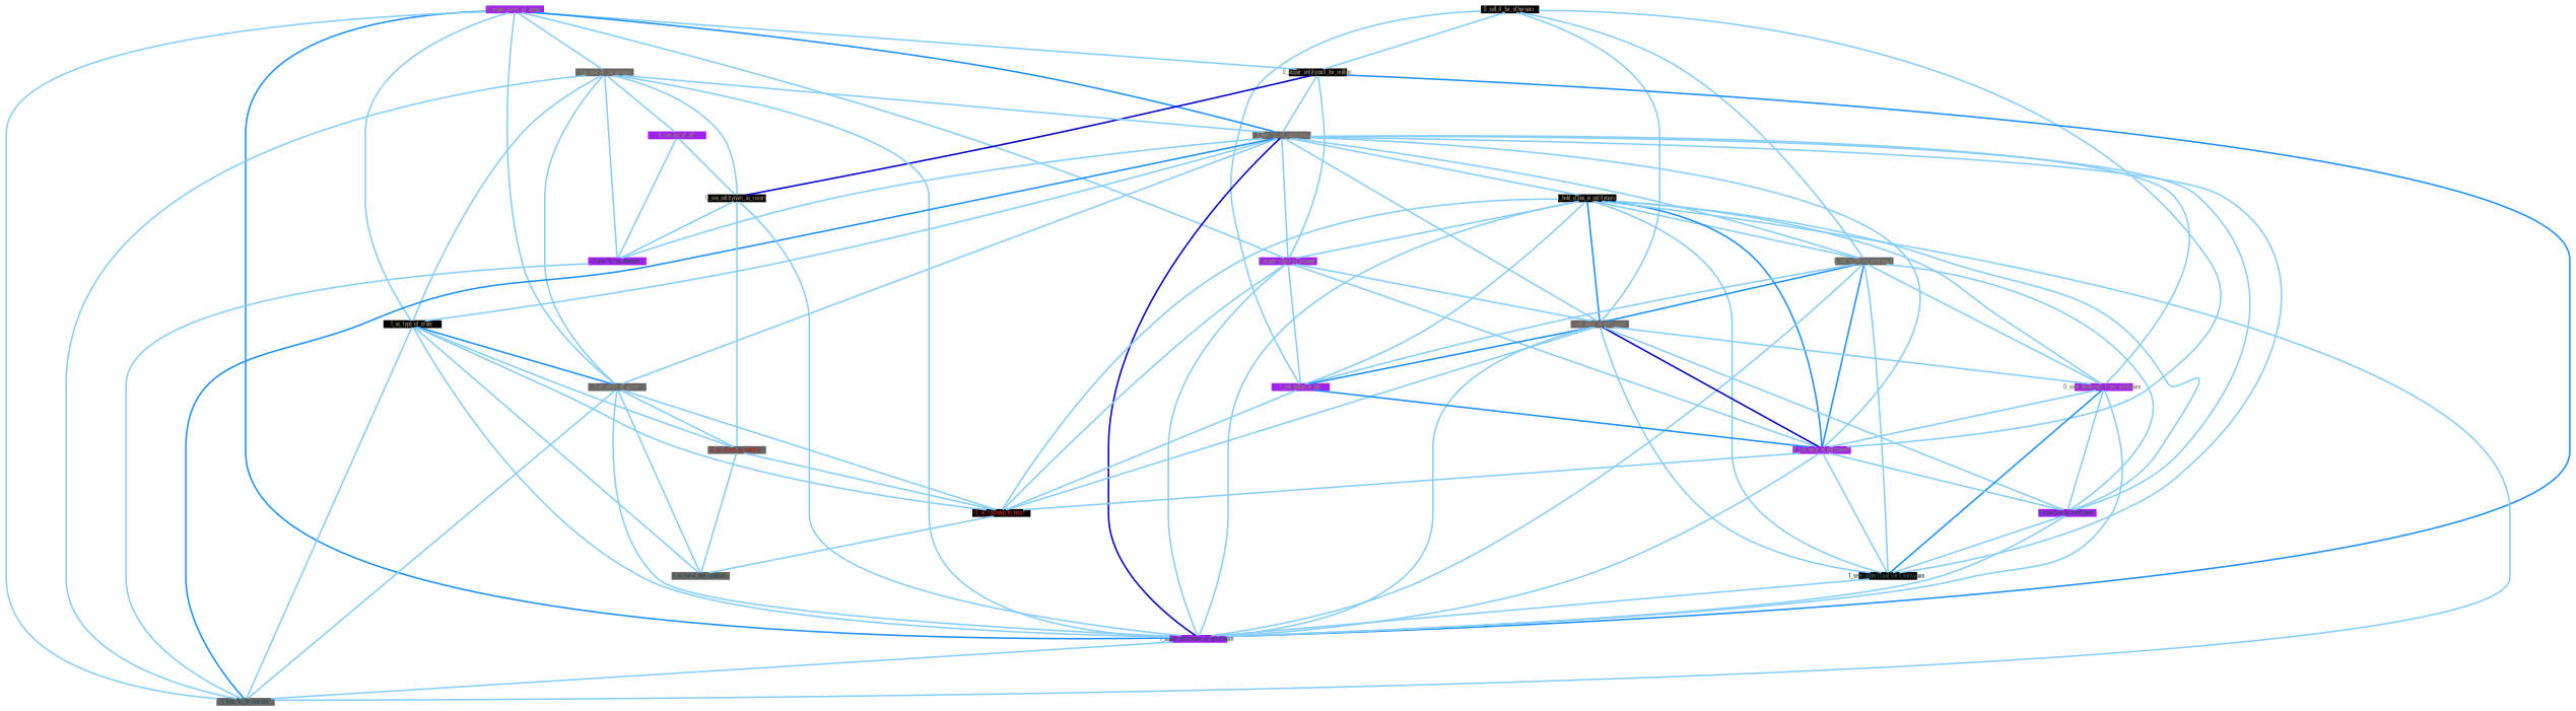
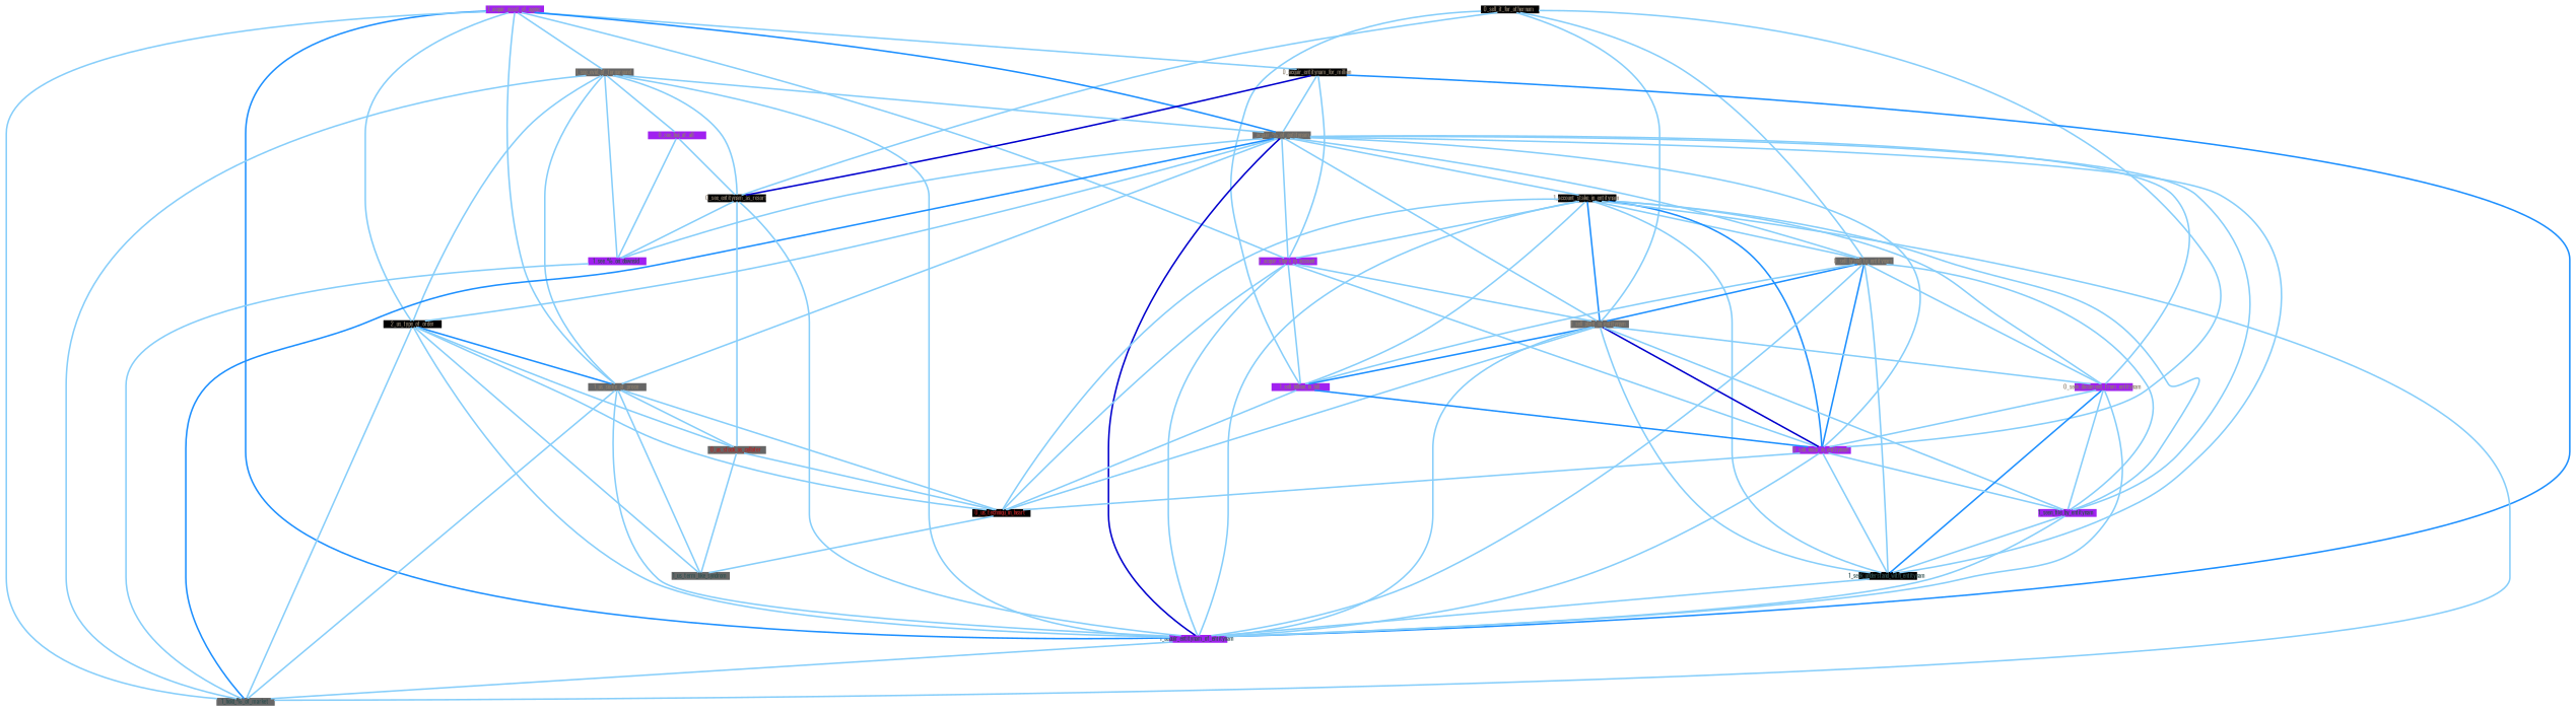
  graph {
    fontname=Oswald
    node [color=purple fixedsize=true fontcolor="#8b7d6b" fontname=Oswald fontsize=4 shape=polygon style=filled]
    edge [color="#87cefa" fontname=Oswald w=1]
    "0_sell_it_for_othernum " [color=black height=.06 width=.5]
    "1_acquir_asset_of_agenc " [height=.06 width=.5]
    "0_acquir_entitynam_for_million " [color=black height=.06 width=.5]
    "1_see_evid_of_turnaround " [color=gray40 height=.06 width=.5]
    "1_acquir_%_of_entitynam " [color=gray40 height=.06 width=.5]
-   "1_us_type_of_order " [color=black height=.06 width=.5]
-   "1_hold_stake_in_entitynam " [color=black height=.06 width=.5]
+   "1_us_type_of_order " [color=black height=.06 width=.5 label="2_us_type_of_order"]
+   "1_hold_stake_in_entitynam " [color=black height=.06 width=.5 label="1_account_stake_in_entitynam"]
    "0_sell_brand_to_entitynam " [color=gray40 height=.06 width=.5]
    "1_acquir_share_in_account " [height=.06 width=.5]
    "1_sell_plant_in_entitynam " [color=gray40 height=.06 width=.5]
    "1_us_some_of_proce " [color=gray40 height=.06 width=.5]
    "0_see_bui_at_all " [height=.06 width=.5]
    "1_sell_billion_in_bill " [height=.06 width=.5]
    "0_seek_document_from_entitynam " [height=.06 width=.5]
    "0_sell_insur_in_entitynam " [height=.06 width=.5]
    "0_see_entitynam_as_resort " [color=black height=.06 width=.5]
    "0_us_stock_as_collater " [color=gray40 fontcolor="#b22222" height=.06 width=.5]
    "0_us_techniqu_in_heart " [color=black fontcolor="#b22222" height=.06 width=.5]
    "1_acquir_entitynam_of_entitynam " [fontcolor="#2f4f4f" height=.06 width=.5]
    "1_hold_%_of_market " [color=gray40 fontcolor="#2f4f4f" height=.06 width=.5]
    "1_see_%_on_downsid " [fontcolor="#2f4f4f" height=.06 width=.5]
    "1_seen_file_by_entitynam " [fontcolor="#2f4f4f" height=.06 width=.5]
    "1_seek_understand_with_entitynam " [color=black fontcolor="#2f4f4f" height=.06 width=.5]
    "1_us_term_like_syndrom " [color=gray40 fontcolor="#2f4f4f" height=.06 width=.5]
    subgraph sub_1 {
      "0_sell_it_for_othernum "
      "1_acquir_asset_of_agenc "
      "0_acquir_entitynam_for_million "
      "1_see_evid_of_turnaround "
      "1_acquir_%_of_entitynam "
      "1_us_type_of_order "
      "1_hold_stake_in_entitynam "
      "0_sell_brand_to_entitynam "
      "1_acquir_share_in_account "
      "1_sell_plant_in_entitynam "
      "1_us_some_of_proce "
      "0_see_bui_at_all "
      "1_sell_billion_in_bill "
      "0_seek_document_from_entitynam "
      "0_sell_insur_in_entitynam "
      "0_see_entitynam_as_resort "
    }
    subgraph sub_2 {
      "0_us_stock_as_collater "
      "0_us_techniqu_in_heart "
    }
-   "0_sell_it_for_othernum " -- "0_acquir_entitynam_for_million "
+   "0_sell_it_for_othernum " -- "0_see_entitynam_as_resort "
    "0_sell_it_for_othernum " -- "0_sell_brand_to_entitynam "
    "0_sell_it_for_othernum " -- "1_sell_plant_in_entitynam "
    "0_sell_it_for_othernum " -- "1_sell_billion_in_bill "
    "0_sell_it_for_othernum " -- "0_sell_insur_in_entitynam "
    "1_acquir_asset_of_agenc " -- "0_acquir_entitynam_for_million "
    "1_acquir_asset_of_agenc " -- "1_see_evid_of_turnaround "
    "1_acquir_asset_of_agenc " -- "1_acquir_%_of_entitynam " [color="#1e90ff" w=2]
    "1_acquir_asset_of_agenc " -- "1_us_type_of_order "
    "1_acquir_asset_of_agenc " -- "1_acquir_share_in_account "
    "1_acquir_asset_of_agenc " -- "1_us_some_of_proce "
    "1_acquir_asset_of_agenc " -- "1_acquir_entitynam_of_entitynam " [color="#1e90ff" w=2]
    "1_acquir_asset_of_agenc " -- "1_hold_%_of_market "
    "0_acquir_entitynam_for_million " -- "1_acquir_%_of_entitynam "
    "0_acquir_entitynam_for_million " -- "1_acquir_share_in_account "
    "0_acquir_entitynam_for_million " -- "0_see_entitynam_as_resort " [color="#0000cd"]
    "0_acquir_entitynam_for_million " -- "1_acquir_entitynam_of_entitynam " [color="#1e90ff" w=2]
    "1_see_evid_of_turnaround " -- "1_acquir_%_of_entitynam "
    "1_see_evid_of_turnaround " -- "1_us_type_of_order "
    "1_see_evid_of_turnaround " -- "1_us_some_of_proce "
    "1_see_evid_of_turnaround " -- "0_see_bui_at_all "
    "1_see_evid_of_turnaround " -- "0_see_entitynam_as_resort "
    "1_see_evid_of_turnaround " -- "1_acquir_entitynam_of_entitynam "
    "1_see_evid_of_turnaround " -- "1_hold_%_of_market "
    "1_see_evid_of_turnaround " -- "1_see_%_on_downsid "
    "1_acquir_%_of_entitynam " -- "1_us_type_of_order "
    "1_acquir_%_of_entitynam " -- "1_hold_stake_in_entitynam "
    "1_acquir_%_of_entitynam " -- "0_sell_brand_to_entitynam "
    "1_acquir_%_of_entitynam " -- "1_acquir_share_in_account "
    "1_acquir_%_of_entitynam " -- "1_sell_plant_in_entitynam "
    "1_acquir_%_of_entitynam " -- "1_us_some_of_proce "
    "1_acquir_%_of_entitynam " -- "0_seek_document_from_entitynam "
    "1_acquir_%_of_entitynam " -- "0_sell_insur_in_entitynam "
    "1_acquir_%_of_entitynam " -- "1_acquir_entitynam_of_entitynam " [color="#0000cd" w=3]
    "1_acquir_%_of_entitynam " -- "1_hold_%_of_market " [color="#1e90ff" w=2]
    "1_acquir_%_of_entitynam " -- "1_see_%_on_downsid "
    "1_acquir_%_of_entitynam " -- "1_seen_file_by_entitynam "
    "1_acquir_%_of_entitynam " -- "1_seek_understand_with_entitynam "
    "1_us_type_of_order " -- "1_us_some_of_proce " [color="#1e90ff" w=2]
    "1_us_type_of_order " -- "0_us_stock_as_collater "
    "1_us_type_of_order " -- "0_us_techniqu_in_heart "
    "1_us_type_of_order " -- "1_acquir_entitynam_of_entitynam "
    "1_us_type_of_order " -- "1_hold_%_of_market "
    "1_us_type_of_order " -- "1_us_term_like_syndrom "
    "1_hold_stake_in_entitynam " -- "0_sell_brand_to_entitynam "
    "1_hold_stake_in_entitynam " -- "1_acquir_share_in_account "
    "1_hold_stake_in_entitynam " -- "1_sell_plant_in_entitynam " [color="#1e90ff" w=2]
    "1_hold_stake_in_entitynam " -- "1_sell_billion_in_bill "
    "1_hold_stake_in_entitynam " -- "0_seek_document_from_entitynam "
    "1_hold_stake_in_entitynam " -- "0_sell_insur_in_entitynam " [color="#1e90ff" w=2]
    "1_hold_stake_in_entitynam " -- "0_us_techniqu_in_heart "
    "1_hold_stake_in_entitynam " -- "1_acquir_entitynam_of_entitynam "
    "1_hold_stake_in_entitynam " -- "1_hold_%_of_market "
    "1_hold_stake_in_entitynam " -- "1_seen_file_by_entitynam "
    "1_hold_stake_in_entitynam " -- "1_seek_understand_with_entitynam "
    "0_sell_brand_to_entitynam " -- "1_sell_plant_in_entitynam " [color="#1e90ff" w=2]
    "0_sell_brand_to_entitynam " -- "1_sell_billion_in_bill "
    "0_sell_brand_to_entitynam " -- "0_seek_document_from_entitynam "
    "0_sell_brand_to_entitynam " -- "0_sell_insur_in_entitynam " [color="#1e90ff" w=2]
    "0_sell_brand_to_entitynam " -- "1_acquir_entitynam_of_entitynam "
    "0_sell_brand_to_entitynam " -- "1_seen_file_by_entitynam "
    "0_sell_brand_to_entitynam " -- "1_seek_understand_with_entitynam "
    "1_acquir_share_in_account " -- "1_sell_plant_in_entitynam "
    "1_acquir_share_in_account " -- "1_sell_billion_in_bill "
    "1_acquir_share_in_account " -- "0_sell_insur_in_entitynam "
    "1_acquir_share_in_account " -- "0_us_techniqu_in_heart "
    "1_acquir_share_in_account " -- "1_acquir_entitynam_of_entitynam "
    "1_sell_plant_in_entitynam " -- "1_sell_billion_in_bill " [color="#1e90ff" w=2]
    "1_sell_plant_in_entitynam " -- "0_seek_document_from_entitynam "
    "1_sell_plant_in_entitynam " -- "0_sell_insur_in_entitynam " [color="#0000cd" w=3]
    "1_sell_plant_in_entitynam " -- "0_us_techniqu_in_heart "
    "1_sell_plant_in_entitynam " -- "1_acquir_entitynam_of_entitynam "
    "1_sell_plant_in_entitynam " -- "1_seen_file_by_entitynam "
    "1_sell_plant_in_entitynam " -- "1_seek_understand_with_entitynam "
    "1_us_some_of_proce " -- "0_us_stock_as_collater "
    "1_us_some_of_proce " -- "0_us_techniqu_in_heart "
    "1_us_some_of_proce " -- "1_acquir_entitynam_of_entitynam "
    "1_us_some_of_proce " -- "1_hold_%_of_market "
    "1_us_some_of_proce " -- "1_us_term_like_syndrom "
    "0_see_bui_at_all " -- "0_see_entitynam_as_resort "
    "0_see_bui_at_all " -- "1_see_%_on_downsid "
    "1_sell_billion_in_bill " -- "0_sell_insur_in_entitynam " [color="#1e90ff" w=2]
    "1_sell_billion_in_bill " -- "0_us_techniqu_in_heart "
    "0_seek_document_from_entitynam " -- "0_sell_insur_in_entitynam "
    "0_seek_document_from_entitynam " -- "1_acquir_entitynam_of_entitynam "
    "0_seek_document_from_entitynam " -- "1_seen_file_by_entitynam "
    "0_seek_document_from_entitynam " -- "1_seek_understand_with_entitynam " [color="#1e90ff" w=2]
    "0_sell_insur_in_entitynam " -- "0_us_techniqu_in_heart "
    "0_sell_insur_in_entitynam " -- "1_acquir_entitynam_of_entitynam "
    "0_sell_insur_in_entitynam " -- "1_seen_file_by_entitynam "
    "0_sell_insur_in_entitynam " -- "1_seek_understand_with_entitynam "
    "0_see_entitynam_as_resort " -- "0_us_stock_as_collater "
    "0_see_entitynam_as_resort " -- "1_acquir_entitynam_of_entitynam "
    "0_see_entitynam_as_resort " -- "1_see_%_on_downsid "
    "0_us_stock_as_collater " -- "0_us_techniqu_in_heart "
    "0_us_stock_as_collater " -- "1_us_term_like_syndrom "
    "0_us_techniqu_in_heart " -- "1_us_term_like_syndrom "
    "1_acquir_entitynam_of_entitynam " -- "1_hold_%_of_market "
    "1_see_%_on_downsid " -- "1_hold_%_of_market "
    "1_seen_file_by_entitynam " -- "1_acquir_entitynam_of_entitynam "
    "1_seen_file_by_entitynam " -- "1_seek_understand_with_entitynam "
    "1_seek_understand_with_entitynam " -- "1_acquir_entitynam_of_entitynam "
  }
